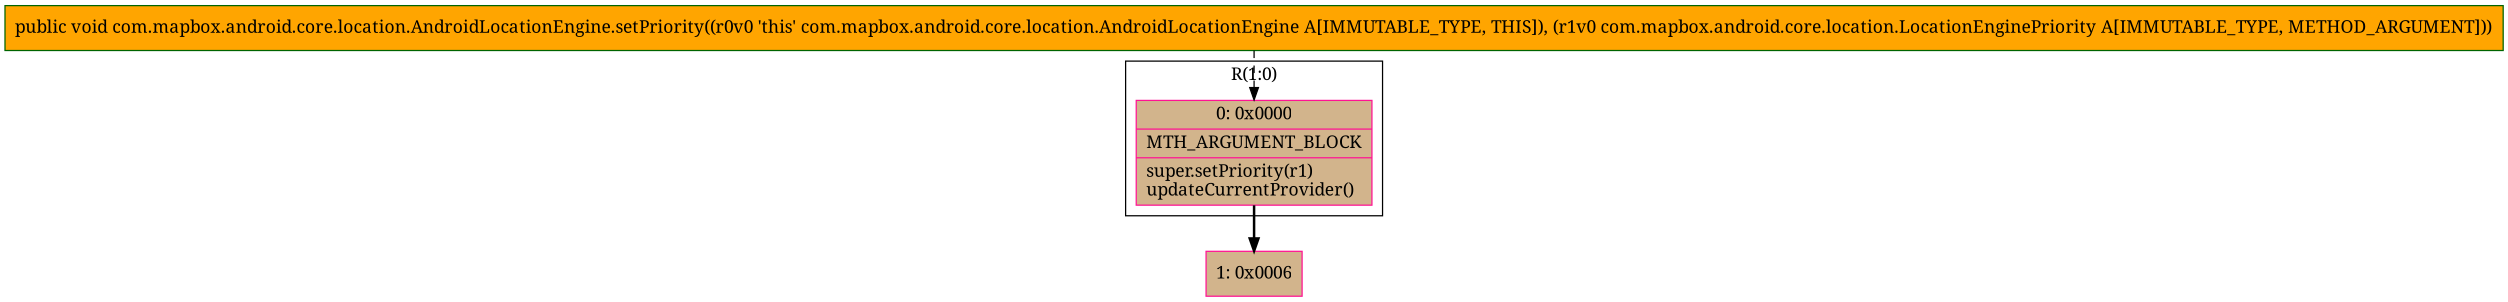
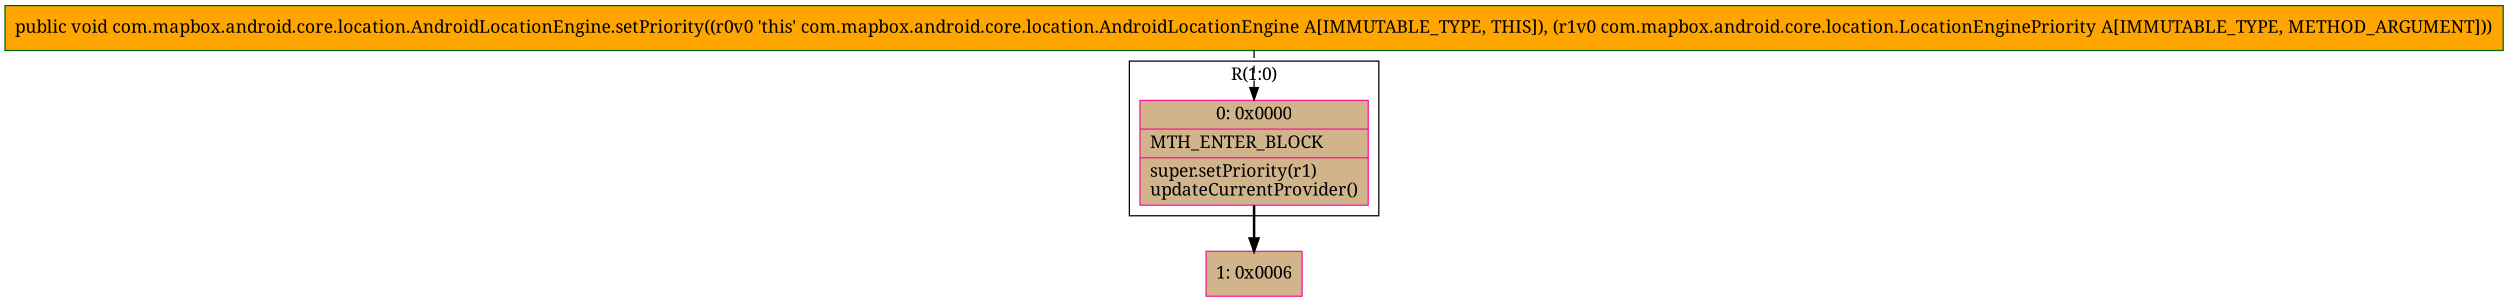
  digraph {
    fontname="Noto Serif"
    node [color=deeppink shape=record style=filled fillcolor=tan fontname="Noto Serif"]
    edge [fontname="Noto Serif"]
-   n1 [label="{0\:\ 0x0000|MTH_ARGUMENT_BLOCK\l|super.setPriority(r1)\lupdateCurrentProvider()\l}"]
+   n1 [label="{0\:\ 0x0000|MTH_ENTER_BLOCK\l|super.setPriority(r1)\lupdateCurrentProvider()\l}"]
    n2 [label="{1\:\ 0x0006}"]
    n3 [label="{public void com.mapbox.android.core.location.AndroidLocationEngine.setPriority((r0v0 'this' com.mapbox.android.core.location.AndroidLocationEngine A[IMMUTABLE_TYPE, THIS]), (r1v0 com.mapbox.android.core.location.LocationEnginePriority A[IMMUTABLE_TYPE, METHOD_ARGUMENT])) }" fillcolor=orange color=darkgreen]
    subgraph cluster_1 {
      label="R(1:0)"
      n1
    }
    n1 -> n2 [style=bold]
    n3 -> n1 [style=dashed]
  }
